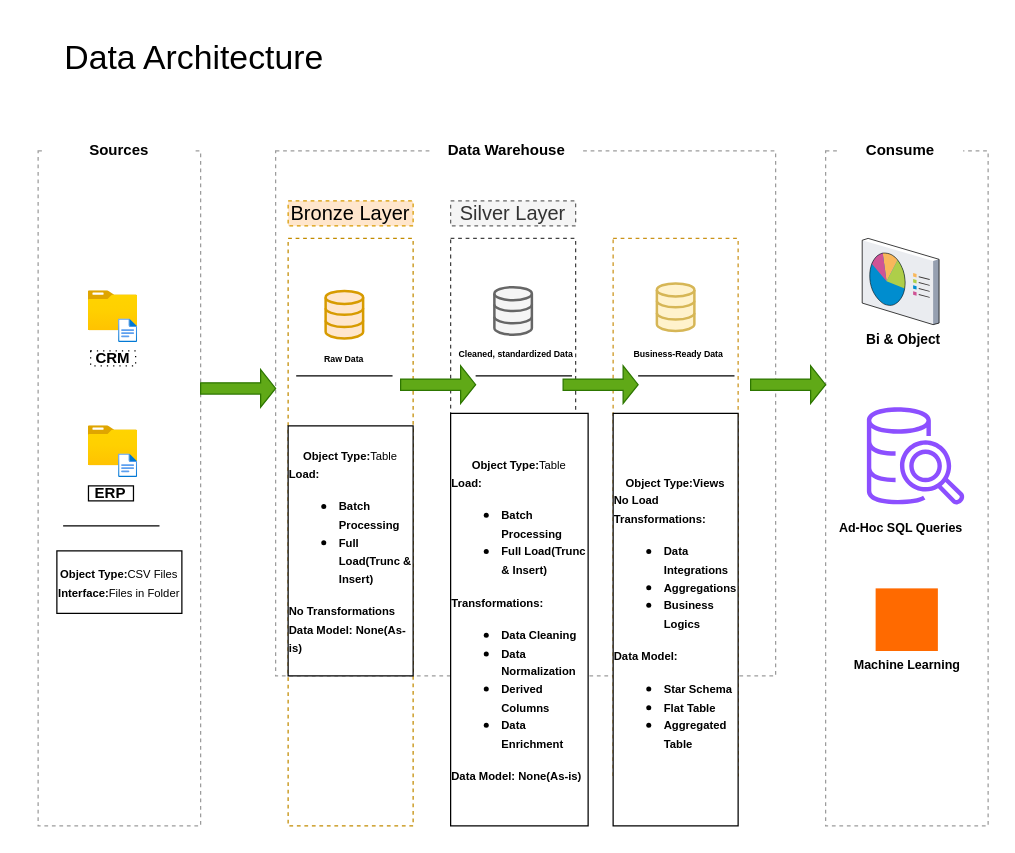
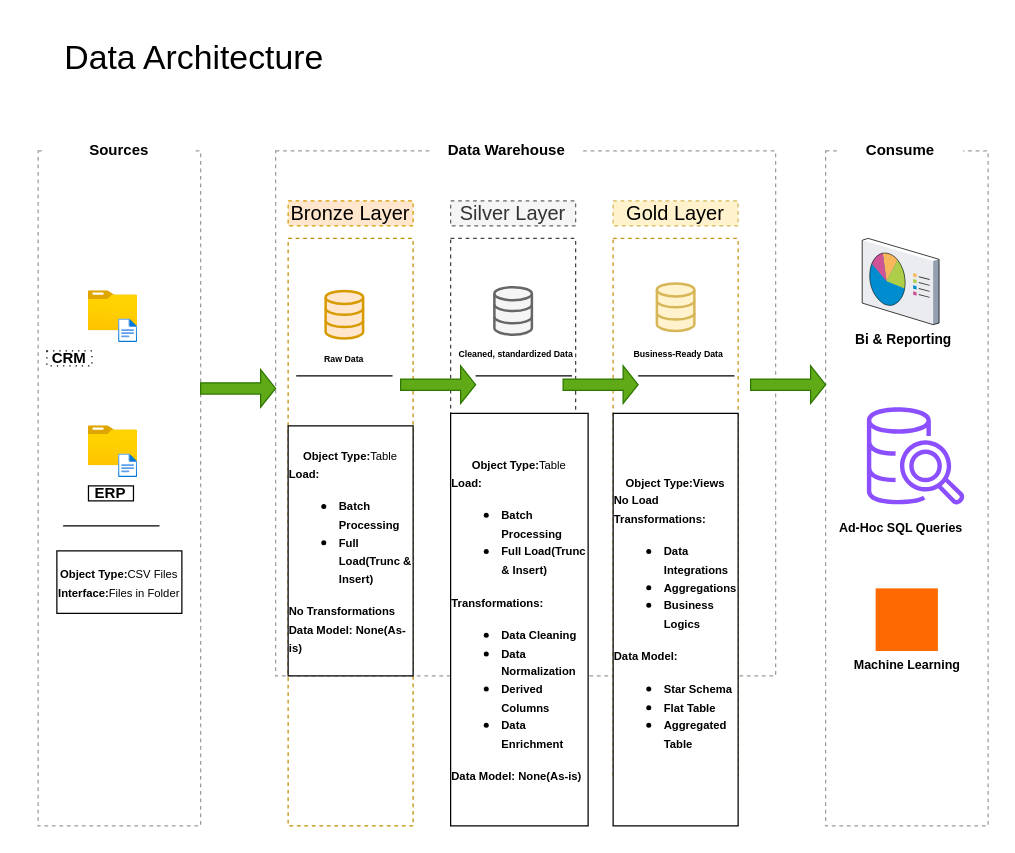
  <mxCell id="0" />
  <mxCell id="1" parent="0" />
  <mxCell id="2" value="" style="rounded=0;whiteSpace=wrap;html=1;fillColor=none;dashed=1;strokeColor=#9C9C9C;align=center;" vertex="1" parent="1"><mxGeometry x="30" y="120" width="130" height="540" as="geometry" /></mxCell>
  <mxCell id="3" value="&lt;b&gt;Sources&lt;/b&gt;" style="rounded=0;whiteSpace=wrap;html=1;strokeColor=none;dashed=1;" vertex="1" parent="1"><mxGeometry x="35" y="100" width="120" height="40" as="geometry" /></mxCell>
  <mxCell id="4" value="" style="rounded=0;whiteSpace=wrap;html=1;fillColor=none;dashed=1;strokeColor=#9C9C9C;align=left;" vertex="1" parent="1"><mxGeometry x="220" y="120" width="400" height="420" as="geometry" /></mxCell>
  <mxCell id="5" value="" style="rounded=0;whiteSpace=wrap;html=1;fillColor=none;dashed=1;strokeColor=#9C9C9C;align=left;fontSize=11;" vertex="1" parent="1"><mxGeometry x="660" y="120" width="130" height="540" as="geometry" /></mxCell>
  <mxCell id="6" value="&lt;b&gt;Data Warehouse&lt;/b&gt;" style="rounded=0;whiteSpace=wrap;html=1;strokeColor=none;dashed=1;" vertex="1" parent="1"><mxGeometry x="345" y="100" width="120" height="40" as="geometry" /></mxCell>
  <mxCell id="7" value="&lt;b&gt;Consume&lt;/b&gt;" style="rounded=0;whiteSpace=wrap;html=1;strokeColor=none;dashed=1;" vertex="1" parent="1"><mxGeometry x="670" y="105" width="100" height="30" as="geometry" /></mxCell>
  <mxCell id="8" value="&lt;font&gt;Bronze Layer&lt;/font&gt;" style="rounded=0;whiteSpace=wrap;html=1;strokeColor=#d79b00;dashed=1;fontSize=16;fillColor=#ffe6cc;" vertex="1" parent="1"><mxGeometry x="230" y="160" width="100" height="20" as="geometry" /></mxCell>
  <mxCell id="9" value="" style="rounded=0;whiteSpace=wrap;html=1;strokeColor=#C28B00;dashed=1;fontSize=16;fillColor=none;" vertex="1" parent="1"><mxGeometry x="230" y="190" width="100" height="470" as="geometry" /></mxCell>
  <mxCell id="10" value="&lt;font&gt;Silver Layer&lt;/font&gt;" style="rounded=0;whiteSpace=wrap;html=1;strokeColor=#666666;dashed=1;fontSize=16;fillColor=#f5f5f5;fontColor=#333333;" vertex="1" parent="1"><mxGeometry x="360" y="160" width="100" height="20" as="geometry" /></mxCell>
  <mxCell id="11" value="" style="rounded=0;whiteSpace=wrap;html=1;strokeColor=#424242;dashed=1;fontSize=16;fillColor=none;" vertex="1" parent="1"><mxGeometry x="360" y="190" width="100" height="340" as="geometry" /></mxCell>
+ <mxCell id="12" value="&lt;font&gt;Gold Layer&lt;/font&gt;" style="rounded=0;whiteSpace=wrap;html=1;strokeColor=#d6b656;dashed=1;fontSize=16;fillColor=#fff2cc;" vertex="1" parent="1"><mxGeometry x="490" y="160" width="100" height="20" as="geometry" /></mxCell>
  <mxCell id="13" value="" style="rounded=0;whiteSpace=wrap;html=1;strokeColor=light-dark(#cb931a, #2b2b00);dashed=1;fontSize=16;fillColor=none;" vertex="1" parent="1"><mxGeometry x="490" y="190" width="100" height="430" as="geometry" /></mxCell>
  <mxCell id="14" value="" style="image;aspect=fixed;html=1;points=[];align=center;fontSize=12;image=img/lib/azure2/general/Folder_Blank.svg;" vertex="1" parent="1"><mxGeometry x="70.28" y="232" width="39.43" height="32" as="geometry" /></mxCell>
  <mxCell id="15" value="" style="image;aspect=fixed;html=1;points=[];align=center;fontSize=12;image=img/lib/azure2/general/File.svg;" vertex="1" parent="1"><mxGeometry x="94.48" y="254.62" width="15.23" height="18.76" as="geometry" /></mxCell>
  <mxCell id="16" value="" style="image;aspect=fixed;html=1;points=[];align=center;fontSize=12;image=img/lib/azure2/general/Folder_Blank.svg;" vertex="1" parent="1"><mxGeometry x="70.28" y="340" width="39.43" height="32" as="geometry" /></mxCell>
  <mxCell id="17" value="" style="image;aspect=fixed;html=1;points=[];align=center;fontSize=12;image=img/lib/azure2/general/File.svg;" vertex="1" parent="1"><mxGeometry x="94.48" y="362.62" width="15.23" height="18.76" as="geometry" /></mxCell>
  <mxCell id="18" value="&lt;b&gt;ERP&lt;/b&gt;" style="rounded=0;whiteSpace=wrap;html=1;dashed=0;dashPattern=1 4;" vertex="1" parent="1"><mxGeometry x="70.28" y="388" width="36" height="12" as="geometry" /></mxCell>
- <mxCell id="19" value="&lt;b&gt;CRM&lt;/b&gt;" style="rounded=0;whiteSpace=wrap;html=1;dashed=1;dashPattern=1 4;" vertex="1" parent="1"><mxGeometry x="72" y="280" width="36" height="12" as="geometry" /></mxCell>
+ <mxCell id="19" value="&lt;b&gt;CRM&lt;/b&gt;" style="rounded=0;whiteSpace=wrap;html=1;dashed=1;dashPattern=1 4;" vertex="1" parent="1"><mxGeometry x="37" y="280" width="36" height="12" as="geometry" /></mxCell>
  <mxCell id="20" value="" style="endArrow=none;html=1;rounded=0;" edge="1" parent="1"><mxGeometry width="50" height="50" relative="1" as="geometry"><mxPoint x="50" y="420" as="sourcePoint" /><mxPoint x="127.09" y="420" as="targetPoint" /><Array as="points"><mxPoint x="50" y="420" /></Array></mxGeometry></mxCell>
  <mxCell id="21" value="&lt;font style=&quot;font-size: 9px;&quot;&gt;&lt;b&gt;Object Type:&lt;/b&gt;CSV Files&lt;/font&gt;&lt;div&gt;&lt;font style=&quot;font-size: 9px;&quot;&gt;&lt;b&gt;Interface:&lt;/b&gt;Files in Folder&lt;/font&gt;&lt;/div&gt;" style="rounded=0;whiteSpace=wrap;html=1;" vertex="1" parent="1"><mxGeometry x="45" y="440" width="100" height="50" as="geometry" /></mxCell>
  <mxCell id="22" value="" style="html=1;verticalLabelPosition=bottom;align=center;labelBackgroundColor=#ffffff;verticalAlign=top;strokeWidth=2;strokeColor=#d79b00;shadow=0;dashed=0;shape=mxgraph.ios7.icons.data;fillColor=#ffe6cc;" vertex="1" parent="1"><mxGeometry x="260" y="232" width="30" height="38" as="geometry" /></mxCell>
  <mxCell id="23" value="" style="html=1;verticalLabelPosition=bottom;align=center;labelBackgroundColor=#ffffff;verticalAlign=top;strokeWidth=2;strokeColor=#666666;shadow=0;dashed=0;shape=mxgraph.ios7.icons.data;fillColor=#f5f5f5;fontColor=#333333;" vertex="1" parent="1"><mxGeometry x="395" y="229" width="30" height="38" as="geometry" /></mxCell>
  <mxCell id="24" value="" style="html=1;verticalLabelPosition=bottom;align=center;labelBackgroundColor=#ffffff;verticalAlign=top;strokeWidth=2;strokeColor=#d6b656;shadow=0;dashed=0;shape=mxgraph.ios7.icons.data;fillColor=#fff2cc;" vertex="1" parent="1"><mxGeometry x="525" y="226" width="30" height="38" as="geometry" /></mxCell>
  <mxCell id="25" value="" style="shape=singleArrow;whiteSpace=wrap;html=1;fillColor=#60a917;strokeColor=#2D7600;fontColor=#ffffff;" vertex="1" parent="1"><mxGeometry x="160" y="295" width="60" height="30" as="geometry" /></mxCell>
  <mxCell id="26" value="" style="shape=singleArrow;whiteSpace=wrap;html=1;fillColor=#60a917;strokeColor=#2D7600;fontColor=#ffffff;" vertex="1" parent="1"><mxGeometry x="320" y="292" width="60" height="30" as="geometry" /></mxCell>
  <mxCell id="27" value="" style="shape=singleArrow;whiteSpace=wrap;html=1;fillColor=#60a917;strokeColor=#2D7600;fontColor=#ffffff;" vertex="1" parent="1"><mxGeometry x="450" y="292" width="60" height="30" as="geometry" /></mxCell>
  <mxCell id="28" value="" style="shape=singleArrow;whiteSpace=wrap;html=1;fillColor=#60a917;strokeColor=#2D7600;fontColor=#ffffff;" vertex="1" parent="1"><mxGeometry x="600" y="292" width="60" height="30" as="geometry" /></mxCell>
  <mxCell id="29" value="&lt;font style=&quot;font-size: 7px;&quot;&gt;&lt;b&gt;Raw Data&lt;/b&gt;&lt;/font&gt;" style="text;html=1;align=center;verticalAlign=middle;whiteSpace=wrap;rounded=0;" vertex="1" parent="1"><mxGeometry x="245" y="280" width="60" height="10" as="geometry" /></mxCell>
  <mxCell id="30" value="&lt;font style=&quot;font-size: 7px;&quot;&gt;&lt;b&gt;Cleaned, standardized Data&lt;/b&gt;&lt;/font&gt;" style="text;html=1;align=center;verticalAlign=middle;whiteSpace=wrap;rounded=0;" vertex="1" parent="1"><mxGeometry x="360" y="280" width="105" as="geometry" /></mxCell>
  <mxCell id="31" value="&lt;font style=&quot;font-size: 7px;&quot;&gt;&lt;b&gt;Business-Ready Data&lt;/b&gt;&lt;/font&gt;" style="text;html=1;align=center;verticalAlign=middle;whiteSpace=wrap;rounded=0;" vertex="1" parent="1"><mxGeometry x="490" y="280" width="105" as="geometry" /></mxCell>
  <mxCell id="32" value="" style="endArrow=none;html=1;rounded=0;" edge="1" parent="1"><mxGeometry width="50" height="50" relative="1" as="geometry"><mxPoint x="236.45" y="300" as="sourcePoint" /><mxPoint x="313.54" y="300" as="targetPoint" /><Array as="points"><mxPoint x="236.45" y="300" /></Array></mxGeometry></mxCell>
  <mxCell id="33" value="" style="endArrow=none;html=1;rounded=0;" edge="1" parent="1"><mxGeometry width="50" height="50" relative="1" as="geometry"><mxPoint x="380" y="300" as="sourcePoint" /><mxPoint x="457.09" y="300" as="targetPoint" /><Array as="points"><mxPoint x="380" y="300" /></Array></mxGeometry></mxCell>
  <mxCell id="34" value="" style="endArrow=none;html=1;rounded=0;" edge="1" parent="1"><mxGeometry width="50" height="50" relative="1" as="geometry"><mxPoint x="510" y="300" as="sourcePoint" /><mxPoint x="587.09" y="300" as="targetPoint" /><Array as="points"><mxPoint x="510" y="300" /></Array></mxGeometry></mxCell>
  <mxCell id="35" value="&lt;font style=&quot;font-size: 9px;&quot;&gt;&lt;b style=&quot;&quot;&gt;Object Type:&lt;/b&gt;Table&lt;/font&gt;&lt;div style=&quot;text-align: left;&quot;&gt;&lt;b style=&quot;background-color: transparent; color: light-dark(rgb(0, 0, 0), rgb(255, 255, 255));&quot;&gt;&lt;font style=&quot;font-size: 9px;&quot;&gt;Load:&lt;/font&gt;&lt;/b&gt;&lt;/div&gt;&lt;div style=&quot;text-align: left;&quot;&gt;&lt;ul&gt;&lt;li&gt;&lt;b style=&quot;background-color: transparent; color: light-dark(rgb(0, 0, 0), rgb(255, 255, 255));&quot;&gt;&lt;font style=&quot;font-size: 9px;&quot;&gt;Batch Processing&lt;/font&gt;&lt;/b&gt;&lt;/li&gt;&lt;li&gt;&lt;b style=&quot;background-color: transparent; color: light-dark(rgb(0, 0, 0), rgb(255, 255, 255));&quot;&gt;&lt;font style=&quot;font-size: 9px;&quot;&gt;Full Load(Trunc &amp;amp; Insert)&lt;/font&gt;&lt;/b&gt;&lt;/li&gt;&lt;/ul&gt;&lt;font style=&quot;font-size: 9px;&quot;&gt;&lt;b&gt;No Transformations&lt;/b&gt;&lt;/font&gt;&lt;/div&gt;&lt;div style=&quot;text-align: left;&quot;&gt;&lt;font style=&quot;font-size: 9px;&quot;&gt;&lt;b style=&quot;&quot;&gt;Data Model: None(As-is)&lt;/b&gt;&lt;/font&gt;&lt;/div&gt;" style="rounded=0;whiteSpace=wrap;html=1;" vertex="1" parent="1"><mxGeometry x="230" y="340" width="100" height="200" as="geometry" /></mxCell>
  <mxCell id="36" value="&lt;font style=&quot;font-size: 9px;&quot;&gt;&lt;b style=&quot;&quot;&gt;Object Type:&lt;/b&gt;Table&lt;/font&gt;&lt;div style=&quot;text-align: left;&quot;&gt;&lt;b style=&quot;background-color: transparent; color: light-dark(rgb(0, 0, 0), rgb(255, 255, 255));&quot;&gt;&lt;font style=&quot;font-size: 9px;&quot;&gt;Load:&lt;/font&gt;&lt;/b&gt;&lt;/div&gt;&lt;div style=&quot;text-align: left;&quot;&gt;&lt;ul&gt;&lt;li&gt;&lt;b style=&quot;background-color: transparent; color: light-dark(rgb(0, 0, 0), rgb(255, 255, 255));&quot;&gt;&lt;font style=&quot;font-size: 9px;&quot;&gt;Batch Processing&lt;/font&gt;&lt;/b&gt;&lt;/li&gt;&lt;li&gt;&lt;b style=&quot;background-color: transparent; color: light-dark(rgb(0, 0, 0), rgb(255, 255, 255));&quot;&gt;&lt;font style=&quot;font-size: 9px;&quot;&gt;Full Load(Trunc &amp;amp; Insert)&lt;/font&gt;&lt;/b&gt;&lt;/li&gt;&lt;/ul&gt;&lt;font style=&quot;font-size: 9px;&quot;&gt;&lt;b&gt;Transformations:&lt;/b&gt;&lt;/font&gt;&lt;/div&gt;&lt;div style=&quot;text-align: left;&quot;&gt;&lt;ul&gt;&lt;li&gt;&lt;font style=&quot;font-size: 9px;&quot;&gt;&lt;b&gt;Data Cleaning&lt;/b&gt;&lt;/font&gt;&lt;/li&gt;&lt;li&gt;&lt;font style=&quot;font-size: 9px;&quot;&gt;&lt;b&gt;Data Normalization&lt;/b&gt;&lt;/font&gt;&lt;/li&gt;&lt;li&gt;&lt;font style=&quot;font-size: 9px;&quot;&gt;&lt;b&gt;Derived Columns&lt;/b&gt;&lt;/font&gt;&lt;/li&gt;&lt;li&gt;&lt;font style=&quot;font-size: 9px;&quot;&gt;&lt;b&gt;Data Enrichment&lt;/b&gt;&lt;/font&gt;&lt;/li&gt;&lt;/ul&gt;&lt;font style=&quot;font-size: 9px;&quot;&gt;&lt;b style=&quot;&quot;&gt;Data Model: None(As-is)&lt;/b&gt;&lt;/font&gt;&lt;/div&gt;" style="rounded=0;whiteSpace=wrap;html=1;" vertex="1" parent="1"><mxGeometry x="360" y="330" width="110" height="330" as="geometry" /></mxCell>
  <mxCell id="37" value="&lt;font style=&quot;font-size: 9px;&quot;&gt;&lt;b style=&quot;&quot;&gt;Object Type:Views&lt;/b&gt;&lt;/font&gt;&lt;div style=&quot;text-align: left;&quot;&gt;&lt;b style=&quot;background-color: transparent; color: light-dark(rgb(0, 0, 0), rgb(255, 255, 255));&quot;&gt;&lt;font style=&quot;font-size: 9px;&quot;&gt;No Load&lt;/font&gt;&lt;/b&gt;&lt;/div&gt;&lt;div style=&quot;text-align: left;&quot;&gt;&lt;font style=&quot;font-size: 9px;&quot;&gt;&lt;b&gt;Transformations:&lt;/b&gt;&lt;/font&gt;&lt;/div&gt;&lt;div style=&quot;text-align: left;&quot;&gt;&lt;ul&gt;&lt;li&gt;&lt;font style=&quot;font-size: 9px;&quot;&gt;&lt;b&gt;Data Integrations&lt;/b&gt;&lt;/font&gt;&lt;/li&gt;&lt;li&gt;&lt;b&gt;&lt;font style=&quot;font-size: 9px;&quot;&gt;Aggregations&lt;/font&gt;&lt;/b&gt;&lt;/li&gt;&lt;li&gt;&lt;b&gt;&lt;font style=&quot;font-size: 9px;&quot;&gt;Business Logics&lt;/font&gt;&lt;/b&gt;&lt;/li&gt;&lt;/ul&gt;&lt;font style=&quot;font-size: 9px;&quot;&gt;&lt;b style=&quot;&quot;&gt;Data Model:&amp;nbsp;&lt;/b&gt;&lt;/font&gt;&lt;/div&gt;&lt;div style=&quot;&quot;&gt;&lt;ul&gt;&lt;li style=&quot;text-align: left;&quot;&gt;&lt;font style=&quot;font-size: 9px;&quot;&gt;&lt;b style=&quot;&quot;&gt;Star Schema&lt;/b&gt;&lt;/font&gt;&lt;/li&gt;&lt;li style=&quot;text-align: left;&quot;&gt;&lt;font style=&quot;font-size: 9px;&quot;&gt;&lt;b style=&quot;&quot;&gt;Flat Table&lt;/b&gt;&lt;/font&gt;&lt;/li&gt;&lt;li style=&quot;text-align: left;&quot;&gt;&lt;font style=&quot;font-size: 9px;&quot;&gt;&lt;b style=&quot;&quot;&gt;Aggregated Table&lt;/b&gt;&lt;/font&gt;&lt;/li&gt;&lt;/ul&gt;&lt;/div&gt;" style="rounded=0;whiteSpace=wrap;html=1;" vertex="1" parent="1"><mxGeometry x="490" y="330" width="100" height="330" as="geometry" /></mxCell>
  <mxCell id="38" value="" style="verticalLabelPosition=bottom;sketch=0;aspect=fixed;html=1;verticalAlign=top;strokeColor=none;align=center;outlineConnect=0;shape=mxgraph.citrix.reporting;" vertex="1" parent="1"><mxGeometry x="689.25" y="190" width="61.5" height="69" as="geometry" /></mxCell>
  <mxCell id="39" value="" style="sketch=0;outlineConnect=0;fontColor=#232F3E;gradientColor=none;fillColor=#8C4FFF;strokeColor=none;dashed=0;verticalLabelPosition=bottom;verticalAlign=top;align=center;html=1;fontSize=12;fontStyle=0;aspect=fixed;pointerEvents=1;shape=mxgraph.aws4.redshift_query_editor_v20_light;" vertex="1" parent="1"><mxGeometry x="693" y="325" width="78" height="78" as="geometry" /></mxCell>
  <mxCell id="40" value="" style="points=[];aspect=fixed;html=1;align=center;shadow=0;dashed=0;fillColor=#FF6A00;strokeColor=none;shape=mxgraph.alibaba_cloud.machine_learning;" vertex="1" parent="1"><mxGeometry x="700" y="470" width="49.8" height="50.1" as="geometry" /></mxCell>
- <mxCell id="41" value="&lt;span&gt;&lt;b&gt;Bi &amp;amp; Object&lt;/b&gt;&lt;/span&gt;" style="text;html=1;align=center;verticalAlign=middle;whiteSpace=wrap;rounded=0;fontSize=11;" vertex="1" parent="1"><mxGeometry x="670" y="270" width="105" as="geometry" /></mxCell>
+ <mxCell id="41" value="&lt;span&gt;&lt;b&gt;Bi &amp;amp; Reporting&lt;/b&gt;&lt;/span&gt;" style="text;html=1;align=center;verticalAlign=middle;whiteSpace=wrap;rounded=0;fontSize=11;" vertex="1" parent="1"><mxGeometry x="670" y="270" width="105" as="geometry" /></mxCell>
  <mxCell id="42" value="&lt;b style=&quot;&quot;&gt;&lt;font style=&quot;font-size: 10px;&quot;&gt;Ad-Hoc SQL Queries&lt;/font&gt;&lt;/b&gt;" style="text;html=1;align=center;verticalAlign=middle;whiteSpace=wrap;rounded=0;" vertex="1" parent="1"><mxGeometry x="667.5" y="420" width="105" as="geometry" /></mxCell>
  <mxCell id="43" value="&lt;b style=&quot;&quot;&gt;&lt;font style=&quot;font-size: 10px;&quot;&gt;Machine Learning&lt;/font&gt;&lt;/b&gt;" style="text;html=1;align=center;verticalAlign=middle;whiteSpace=wrap;rounded=0;" vertex="1" parent="1"><mxGeometry x="672.5" y="530" width="105" as="geometry" /></mxCell>
  <mxCell id="44" value="&lt;font style=&quot;font-size: 27px;&quot;&gt;Data Architecture&lt;/font&gt;" style="text;html=1;align=center;verticalAlign=middle;whiteSpace=wrap;rounded=0;" vertex="1" parent="1"><mxGeometry x="20" y="20" width="270" height="51" as="geometry" /></mxCell>
